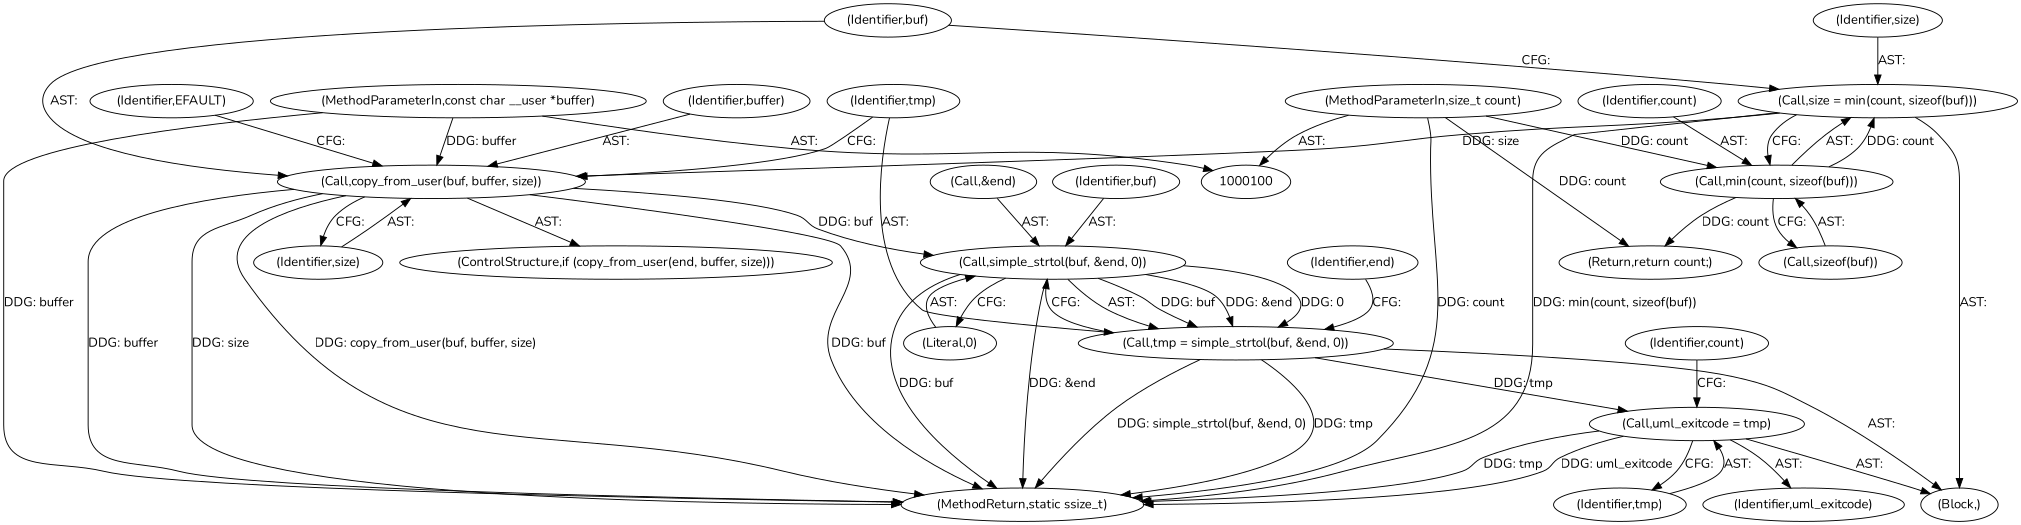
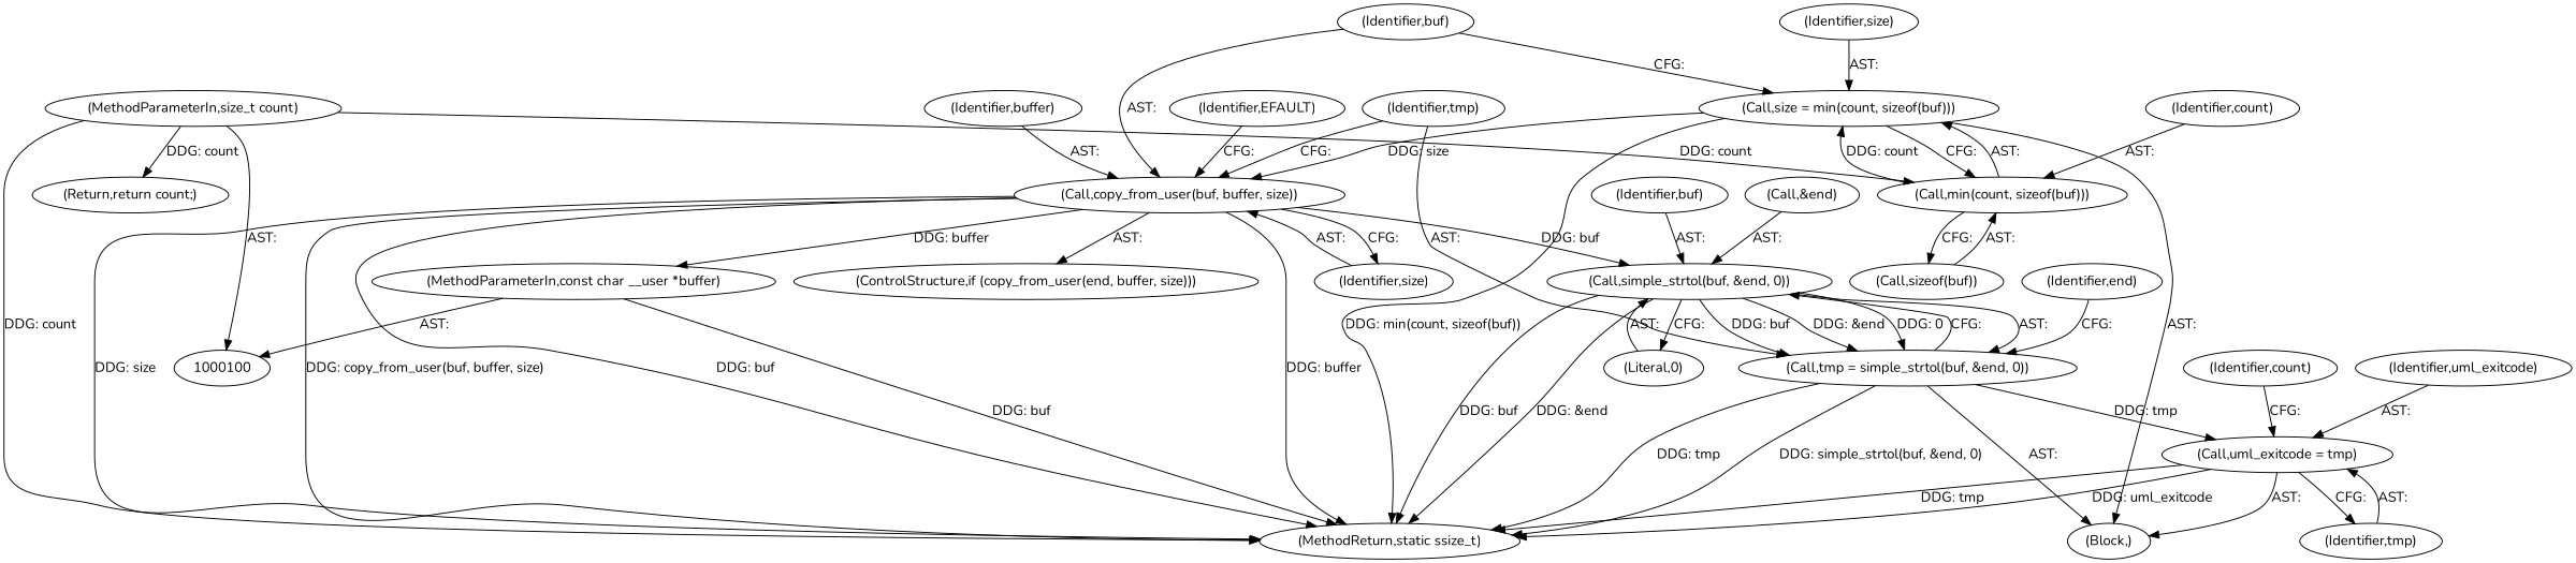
  digraph {
    fontname=Nunito
    node [fontname=Nunito]
    edge [fontname=Nunito]
    n1 [label="(Call,copy_from_user(buf, buffer, size))"]
    n2 [label="(Call,simple_strtol(buf, &end, 0))"]
    n3 [label="(MethodReturn,static ssize_t)"]
    n4 [label="(Identifier,size)"]
    n5 [label="(ControlStructure,if (copy_from_user(end, buffer, size)))"]
    n6 [label="(Call,tmp = simple_strtol(buf, &end, 0))"]
    n7 [label="(Literal,0)"]
    n8 [label="(MethodParameterIn,const char __user *buffer)"]
    1000100
    n10 [label="(Call,size = min(count, sizeof(buf)))"]
    n11 [label="(Call,min(count, sizeof(buf)))"]
    n12 [label="(Block,)"]
    n13 [label="(Call,sizeof(buf))"]
    n14 [label="(Return,return count;)"]
    n15 [label="(MethodParameterIn,size_t count)"]
    n16 [label="(Call,uml_exitcode = tmp)"]
    n17 [label="(Identifier,tmp)"]
    n18 [label="(Identifier,buf)"]
    n19 [label="(Identifier,size)"]
    n20 [label="(Identifier,count)"]
    n21 [label="(Identifier,buffer)"]
    n22 [label="(Identifier,tmp)"]
    n23 [label="(Identifier,end)"]
    n24 [label="(Identifier,EFAULT)"]
    n25 [label="(Call,&end)"]
    n26 [label="(Identifier,buf)"]
    n27 [label="(Identifier,count)"]
    n28 [label="(Identifier,uml_exitcode)"]
    n1 -> n2 [label="DDG: buf"]
    n1 -> n3 [label="DDG: copy_from_user(buf, buffer, size)"]
    n1 -> n3 [label="DDG: buf"]
    n1 -> n3 [label="DDG: buffer"]
    n1 -> n3 [label="DDG: size"]
    n1 -> n4 [label="CFG: "]
    n1 -> n5 [label="AST: "]
    n2 -> n3 [label="DDG: buf"]
    n2 -> n3 [label="DDG: &end"]
    n2 -> n6 [label="AST: "]
    n2 -> n6 [label="DDG: buf"]
    n2 -> n6 [label="DDG: &end"]
    n2 -> n6 [label="DDG: 0"]
    n2 -> n7 [label="CFG: "]
    n4 -> n1 [label="AST: "]
    n6 -> n2 [label="CFG: "]
    n6 -> n3 [label="DDG: simple_strtol(buf, &end, 0)"]
    n6 -> n3 [label="DDG: tmp"]
    n6 -> n12 [label="AST: "]
    n6 -> n16 [label="DDG: tmp"]
    n7 -> n2 [label="AST: "]
-   n8 -> n1 [label="DDG: buffer"]
-   n8 -> n3 [label="DDG: buffer"]
+   n1 -> n8 [label="DDG: buffer"]
+   n8 -> n3 [label="DDG: buf"]
    n8 -> 1000100 [label="AST: "]
    n10 -> n1 [label="DDG: size"]
    n10 -> n3 [label="DDG: min(count, sizeof(buf))"]
    n10 -> n11 [label="CFG: "]
    n10 -> n12 [label="AST: "]
    n11 -> n10 [label="AST: "]
    n11 -> n10 [label="DDG: count"]
    n11 -> n13 [label="CFG: "]
-   n11 -> n14 [label="DDG: count"]
    n13 -> n11 [label="AST: "]
    n15 -> n3 [label="DDG: count"]
    n15 -> 1000100 [label="AST: "]
    n15 -> n11 [label="DDG: count"]
    n15 -> n14 [label="DDG: count"]
    n16 -> n3 [label="DDG: tmp"]
    n16 -> n3 [label="DDG: uml_exitcode"]
    n16 -> n12 [label="AST: "]
    n16 -> n17 [label="CFG: "]
    n17 -> n16 [label="AST: "]
    n18 -> n1 [label="AST: "]
    n18 -> n10 [label="CFG: "]
    n19 -> n10 [label="AST: "]
    n20 -> n11 [label="AST: "]
    n21 -> n1 [label="AST: "]
    n22 -> n1 [label="CFG: "]
    n22 -> n6 [label="AST: "]
    n23 -> n6 [label="CFG: "]
    n24 -> n1 [label="CFG: "]
    n25 -> n2 [label="AST: "]
    n26 -> n2 [label="AST: "]
    n27 -> n16 [label="CFG: "]
-   n16 -> n28 [label="AST: "]
+   n28 -> n16 [label="AST: "]
  }
